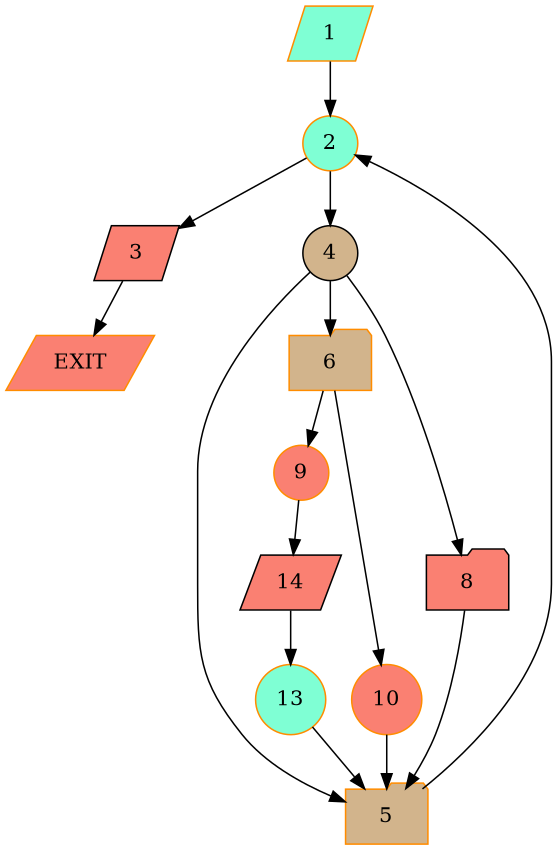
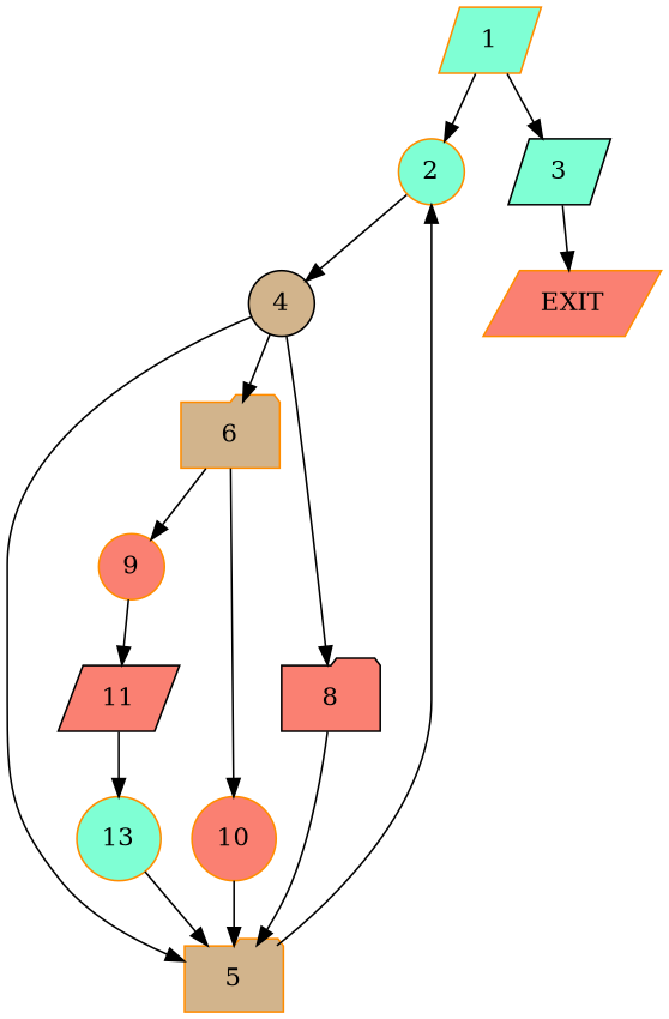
  digraph {
    node [color=darkorange fillcolor=salmon shape=circle style=filled]
    1 [fillcolor=aquamarine shape=parallelogram]
    2 [fillcolor=aquamarine]
    n3 [label=EXIT shape=parallelogram]
-   3 [color=black shape=parallelogram]
+   3 [color=black fillcolor=aquamarine shape=parallelogram]
    4 [color=black fillcolor=tan]
    5 [fillcolor=tan shape=folder]
    6 [fillcolor=tan shape=folder]
    8 [color=black shape=folder]
    9
    10
-   11 [color=black shape=parallelogram label=14]
+   11 [color=black shape=parallelogram]
    13 [fillcolor=aquamarine]
    1 -> 2
-   2 -> 3
+   1 -> 3
    2 -> 4
    3 -> n3
    4 -> 5
    4 -> 6
    4 -> 8
    5 -> 2
    6 -> 9
    6 -> 10
    8 -> 5
    9 -> 11
    10 -> 5
    11 -> 13
    13 -> 5
  }
